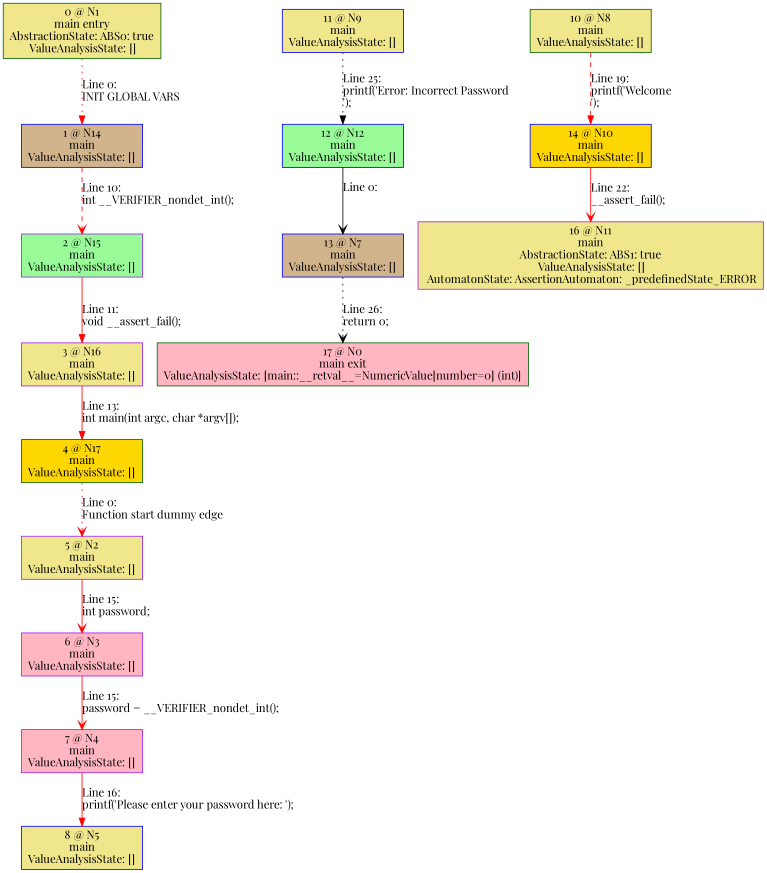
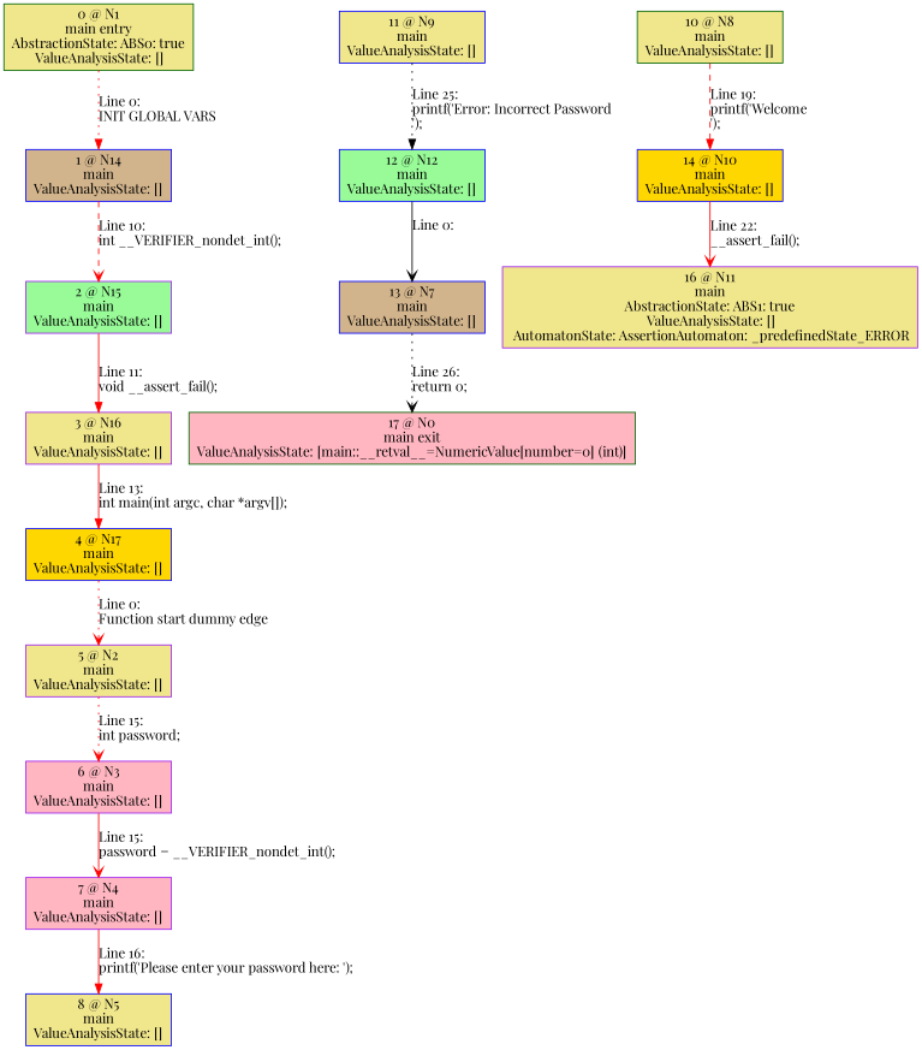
  digraph {
    fontname="Playfair Display"
    node [color=blue fillcolor=khaki fontname="Playfair Display" shape=box style=filled]
    edge [arrowhead=vee color=red fontname="Playfair Display" style=solid]
    n1 [color=darkgreen label="0 @ N1\nmain entry\nAbstractionState: ABS0: true\n ValueAnalysisState: []\n"]
    n2 [fillcolor=tan label="1 @ N14\nmain\nValueAnalysisState: []\n"]
    n3 [color=purple fillcolor=palegreen label="2 @ N15\nmain\nValueAnalysisState: []\n"]
    n4 [color=purple label="3 @ N16\nmain\nValueAnalysisState: []\n"]
-   n5 [color=darkgreen fillcolor=gold label="4 @ N17\nmain\nValueAnalysisState: []\n"]
+   n5 [fillcolor=gold label="4 @ N17\nmain\nValueAnalysisState: []\n"]
    n6 [color=purple label="5 @ N2\nmain\nValueAnalysisState: []\n"]
    n7 [color=purple fillcolor=lightpink label="6 @ N3\nmain\nValueAnalysisState: []\n"]
    n8 [color=purple fillcolor=lightpink label="7 @ N4\nmain\nValueAnalysisState: []\n"]
    n9 [label="8 @ N5\nmain\nValueAnalysisState: []\n"]
    n10 [label="11 @ N9\nmain\nValueAnalysisState: []\n"]
    n11 [fillcolor=palegreen label="12 @ N12\nmain\nValueAnalysisState: []\n"]
    n12 [color=darkgreen label="10 @ N8\nmain\nValueAnalysisState: []\n"]
    n13 [fillcolor=gold label="14 @ N10\nmain\nValueAnalysisState: []\n"]
    n14 [fillcolor=tan label="13 @ N7\nmain\nValueAnalysisState: []\n"]
    n15 [color=darkgreen fillcolor=lightpink label="17 @ N0\nmain exit\nValueAnalysisState: [main::__retval__=NumericValue[number=0] (int)]\n"]
    n16 [color=purple label="16 @ N11\nmain\nAbstractionState: ABS1: true\n ValueAnalysisState: []\n AutomatonState: AssertionAutomaton: _predefinedState_ERROR\n"]
    n1 -> n2 [arrowhead=normal label="Line 0: \lINIT GLOBAL VARS\l" style=dotted]
    n2 -> n3 [label="Line 10: \lint __VERIFIER_nondet_int();\l" style=dashed]
    n3 -> n4 [arrowhead=normal label="Line 11: \lvoid __assert_fail();\l"]
    n4 -> n5 [arrowhead=normal label="Line 13: \lint main(int argc, char *argv[]);\l"]
    n5 -> n6 [label="Line 0: \lFunction start dummy edge\l" style=dotted]
-   n6 -> n7 [label="Line 15: \lint password;\l"]
+   n6 -> n7 [label="Line 15: \lint password;\l" style=dotted]
    n7 -> n8 [label="Line 15: \lpassword = __VERIFIER_nondet_int();\l"]
    n8 -> n9 [arrowhead=normal label="Line 16: \lprintf('Please enter your password here: ');\l"]
    n10 -> n11 [arrowhead=normal label="Line 25: \lprintf('Error: Incorrect Password \n');\l" style=dotted color=""]
    n11 -> n14 [label="Line 0: \l\l" color=""]
    n12 -> n13 [arrowhead=normal label="Line 19: \lprintf('Welcome \n');\l" style=dashed]
    n13 -> n16 [label="Line 22: \l__assert_fail();\l"]
    n14 -> n15 [label="Line 26: \lreturn 0;\l" style=dotted color=""]
  }
